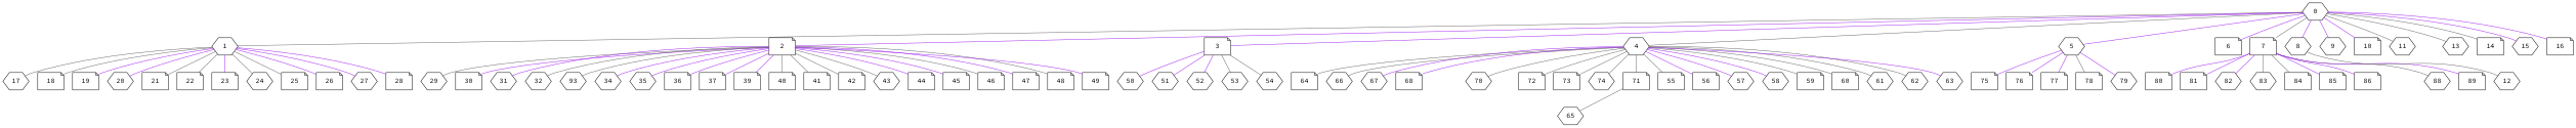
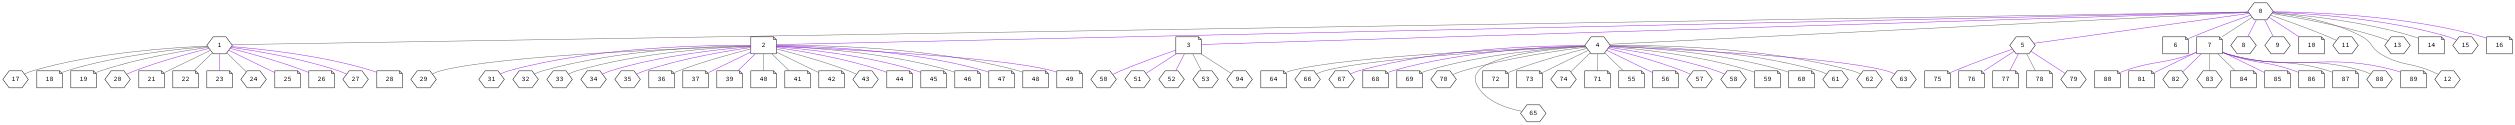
  graph {
    fontname="Source Code Pro"
    node [fontname="Source Code Pro" shape=note]
    edge [color=purple fontname="Source Code Pro"]
    0 [shape=hexagon]
    1 [shape=hexagon]
    2
    3
    4 [shape=hexagon]
    5 [shape=hexagon]
    6
    7
    8 [shape=hexagon]
    9 [shape=hexagon]
    10
    11 [shape=hexagon]
    12 [shape=hexagon]
    13 [shape=hexagon]
    14
    15 [shape=hexagon]
    16
    17 [shape=hexagon]
    18
    19
    20 [shape=hexagon]
    21
    22
    23
    24 [shape=hexagon]
    25
    26
    27 [shape=hexagon]
    28
    29 [shape=hexagon]
-   30
    31 [shape=hexagon]
    32 [shape=hexagon]
-   33 [shape=hexagon label=93]
+   33 [shape=hexagon]
    34 [shape=hexagon]
    35 [shape=hexagon]
    36
    37
    39
    40
    41
    42
    43 [shape=hexagon]
    44
    45
    46
    47
    48
    49
    50 [shape=hexagon]
    51 [shape=hexagon]
    52 [shape=hexagon]
    53 [shape=hexagon]
-   54 [shape=hexagon]
+   54 [shape=hexagon label=94]
    64
    66 [shape=hexagon]
    67 [shape=hexagon]
    68
+   69
    70 [shape=hexagon]
    65 [shape=hexagon]
    72
    73
    74 [shape=hexagon]
    71
    55
    56
    57 [shape=hexagon]
    58 [shape=hexagon]
    59
    60
    61 [shape=hexagon]
    62 [shape=hexagon]
    63 [shape=hexagon]
    75
    76
    77
    78
    79 [shape=hexagon]
    80
    81
    82 [shape=hexagon]
    83 [shape=hexagon]
    84
    85
    86
+   87
    88 [shape=hexagon]
    89
    0 -- 1 [color=gray40]
    0 -- 2
    0 -- 3
    0 -- 4 [color=gray40]
    0 -- 5
    0 -- 6
    0 -- 7 [color=gray40]
    0 -- 8
    0 -- 9
    0 -- 10
    0 -- 11 [color=gray40]
-   8 -- 12 [color=gray40]
+   0 -- 12 [color=gray40]
    0 -- 13 [color=gray40]
    0 -- 14 [color=gray40]
    0 -- 15
    0 -- 16
    1 -- 17 [color=gray40]
    1 -- 18 [color=gray40]
-   1 -- 19
+   1 -- 19 [color=gray40]
    1 -- 20
    1 -- 21 [color=gray40]
    1 -- 22 [color=gray40]
    1 -- 23
    1 -- 24 [color=gray40]
-   1 -- 25 [color=gray40]
+   1 -- 25
    1 -- 26
    1 -- 27
    1 -- 28
    2 -- 29 [color=gray40]
-   2 -- 30
    2 -- 31
    2 -- 32 [color=gray40]
    2 -- 33 [color=gray40]
    2 -- 34
    2 -- 35
-   2 -- 36
+   2 -- 36 [color=gray40]
    2 -- 37
    2 -- 39
    2 -- 40 [color=gray40]
    2 -- 41 [color=gray40]
    2 -- 42 [color=gray40]
    2 -- 43 [color=gray40]
    2 -- 44
    2 -- 45
    2 -- 46 [color=gray40]
    2 -- 47
    2 -- 48 [color=gray40]
    2 -- 49
    3 -- 50
    3 -- 51
    3 -- 52
    3 -- 53 [color=gray40]
    3 -- 54 [color=gray40]
    4 -- 64 [color=gray40]
    4 -- 66 [color=gray40]
    4 -- 67
    4 -- 68
+   4 -- 69 [color=gray40]
    4 -- 70 [color=gray40]
-   71 -- 65 [color=gray40]
+   4 -- 65 [color=gray40]
    4 -- 72 [color=gray40]
    4 -- 73 [color=gray40]
    4 -- 74 [color=gray40]
    4 -- 71 [color=gray40]
    4 -- 55 [color=gray40]
    4 -- 56
    4 -- 57
    4 -- 58
    4 -- 59 [color=gray40]
    4 -- 60 [color=gray40]
    4 -- 61 [color=gray40]
    4 -- 62 [color=gray40]
    4 -- 63
    5 -- 75
    5 -- 76
    5 -- 77
    5 -- 78 [color=gray40]
    5 -- 79
    7 -- 80
    7 -- 81
    7 -- 82
    7 -- 83 [color=gray40]
    7 -- 84 [color=gray40]
    7 -- 85
    7 -- 86
+   7 -- 87 [color=gray40]
    7 -- 88 [color=gray40]
    7 -- 89
  }
